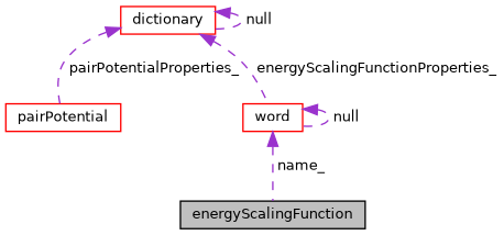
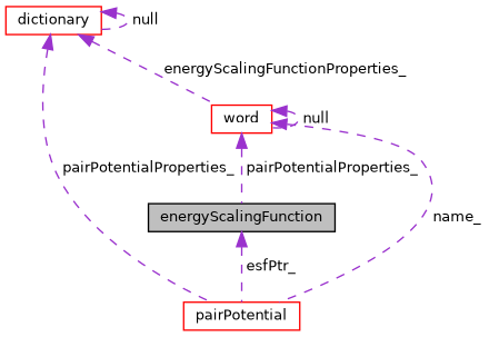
  digraph {
    node [color=red fontname=Helvetica fontsize=10 shape=record]
    edge [color=darkorchid3 dir=back fontname=Helvetica fontsize=10 labelfontname=Helvetica labelfontsize=10 style=dashed]
    n1 [color=black fillcolor=grey75 fontcolor=black height=0.2 label=energyScalingFunction style=filled width=0.4]
    n2 [height=0.2 label=pairPotential width=0.4]
    n3 [height=0.2 label=dictionary width=0.4]
    n4 [height=0.2 label=word width=0.4]
+   n1 -> n2 [label=" esfPtr_"]
    n3 -> n2 [label=" pairPotentialProperties_"]
    n3 -> n3 [label=" null"]
    n3 -> n4 [label=" energyScalingFunctionProperties_"]
-   n4 -> n1 [label=" name_"]
+   n4 -> n1 [label=" pairPotentialProperties_"]
+   n4 -> n2 [label=" name_"]
    n4 -> n4 [label=" null"]
  }
